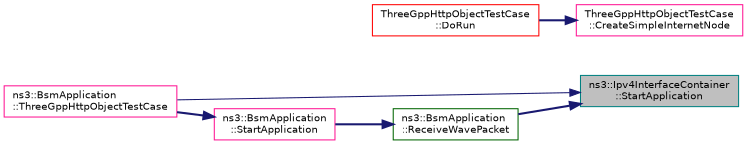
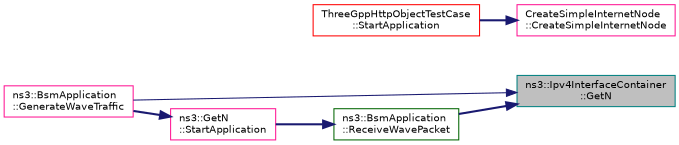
  digraph {
    rankdir=RL
    node [color=deeppink fillcolor=white fontname=Helvetica fontsize=10 shape=record style=filled]
    edge [color=midnightblue dir=back fontname=Helvetica fontsize=10 labelfontname=Helvetica labelfontsize=10 style=bold]
-   n1 [color=teal fillcolor=grey75 fontcolor=black height=0.2 label="ns3::Ipv4InterfaceContainer\l::StartApplication" width=0.4]
-   n2 [height=0.2 label="ns3::BsmApplication\l::ThreeGppHttpObjectTestCase" width=0.4]
+   n1 [color=teal fillcolor=grey75 fontcolor=black height=0.2 label="ns3::Ipv4InterfaceContainer\l::GetN" width=0.4]
+   n2 [height=0.2 label="ns3::BsmApplication\l::GenerateWaveTraffic" width=0.4]
    n3 [color=darkgreen height=0.2 label="ns3::BsmApplication\l::ReceiveWavePacket" width=0.4]
-   n4 [height=0.2 label="ThreeGppHttpObjectTestCase\l::CreateSimpleInternetNode" width=0.4]
-   n5 [color=red height=0.2 label="ThreeGppHttpObjectTestCase\l::DoRun" width=0.4]
-   n6 [height=0.2 label="ns3::BsmApplication\l::StartApplication" width=0.4]
+   n4 [height=0.2 label="CreateSimpleInternetNode\l::CreateSimpleInternetNode" width=0.4]
+   n5 [color=red height=0.2 label="ThreeGppHttpObjectTestCase\l::StartApplication" width=0.4]
+   n6 [height=0.2 label="ns3::GetN\l::StartApplication" width=0.4]
    n1 -> n2 [style=solid]
    n1 -> n3
    n3 -> n6
    n4 -> n5
    n6 -> n2
  }
